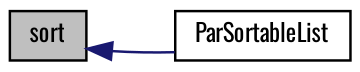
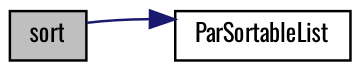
  digraph {
    rankdir=LR
    fontname=Oswald
    node [color=black fontname=Oswald fontsize=10 shape=record]
    n1 [fillcolor=grey75 fontcolor=black height=0.2 label=sort style=filled width=0.4]
    n2 [height=0.2 label=ParSortableList width=0.4]
-   n1 -> n2 [color=midnightblue dir=back fontname=Oswald fontsize=10 labelfontname=FreeSans labelfontsize=10 style=solid]
+   n2 -> n1 [color=midnightblue dir=back fontname=Oswald fontsize=10 labelfontname=FreeSans labelfontsize=10 style=solid]
  }
